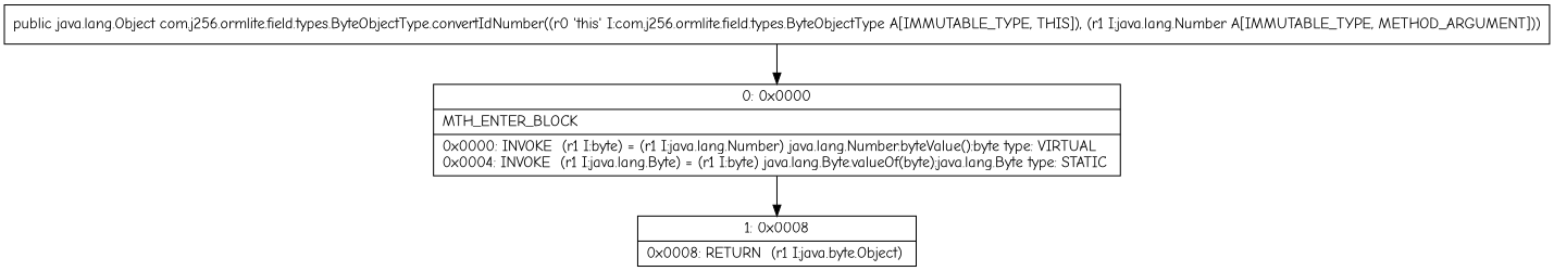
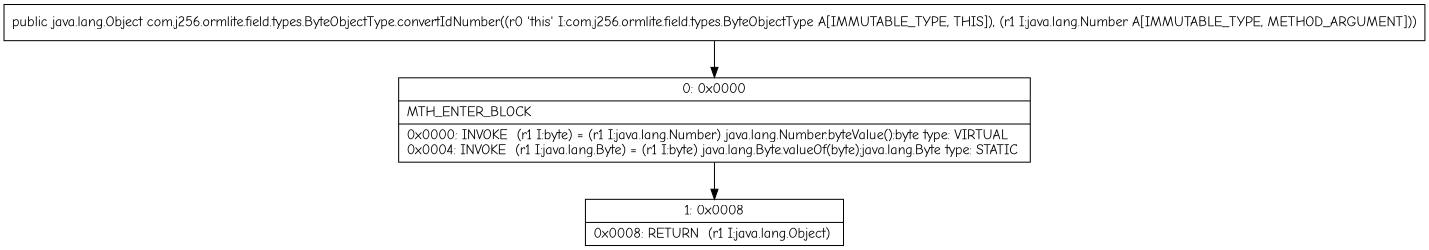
  digraph {
    fontname="Comic Neue"
    node [shape=record fontname="Comic Neue"]
    edge [fontname="Comic Neue"]
    n1 [label="{0\:\ 0x0000|MTH_ENTER_BLOCK\l|0x0000: INVOKE  (r1 I:byte) = (r1 I:java.lang.Number) java.lang.Number.byteValue():byte type: VIRTUAL \l0x0004: INVOKE  (r1 I:java.lang.Byte) = (r1 I:byte) java.lang.Byte.valueOf(byte):java.lang.Byte type: STATIC \l}"]
-   n2 [label="{1\:\ 0x0008|0x0008: RETURN  (r1 I:java.byte.Object) \l}"]
+   n2 [label="{1\:\ 0x0008|0x0008: RETURN  (r1 I:java.lang.Object) \l}"]
    n3 [label="{public java.lang.Object com.j256.ormlite.field.types.ByteObjectType.convertIdNumber((r0 'this' I:com.j256.ormlite.field.types.ByteObjectType A[IMMUTABLE_TYPE, THIS]), (r1 I:java.lang.Number A[IMMUTABLE_TYPE, METHOD_ARGUMENT])) }"]
    n1 -> n2
    n3 -> n1
  }
